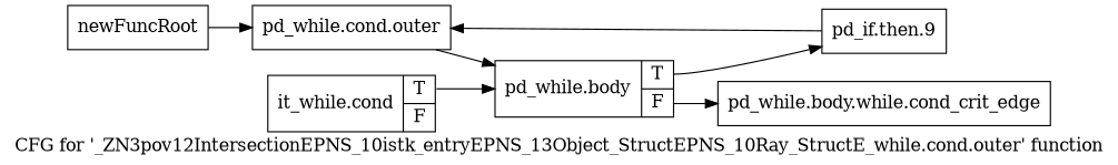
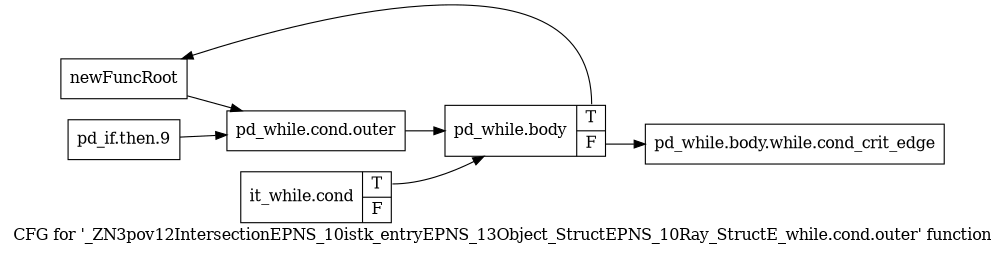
  digraph {
    label="CFG for '_ZN3pov12IntersectionEPNS_10istk_entryEPNS_13Object_StructEPNS_10Ray_StructE_while.cond.outer' function"
    rankdir=LR
    node [shape=record]
    n1 [label="{newFuncRoot}"]
    n2 [label="{pd_while.cond.outer}"]
    n3 [label="{pd_while.body|{<s0>T|<s1>F}}"]
    n4 [label="{it_while.cond|{<s0>T|<s1>F}}"]
    n5 [label="{pd_if.then.9}"]
    n6 [label="{pd_while.body.while.cond_crit_edge}"]
    n1 -> n2
    n2 -> n3
-   n3 -> n5 [tailport=s0]
+   n3 -> n1 [tailport=s0]
    n3 -> n6 [tailport=s1]
    n4 -> n3 [tailport=s0]
    n5 -> n2
  }
